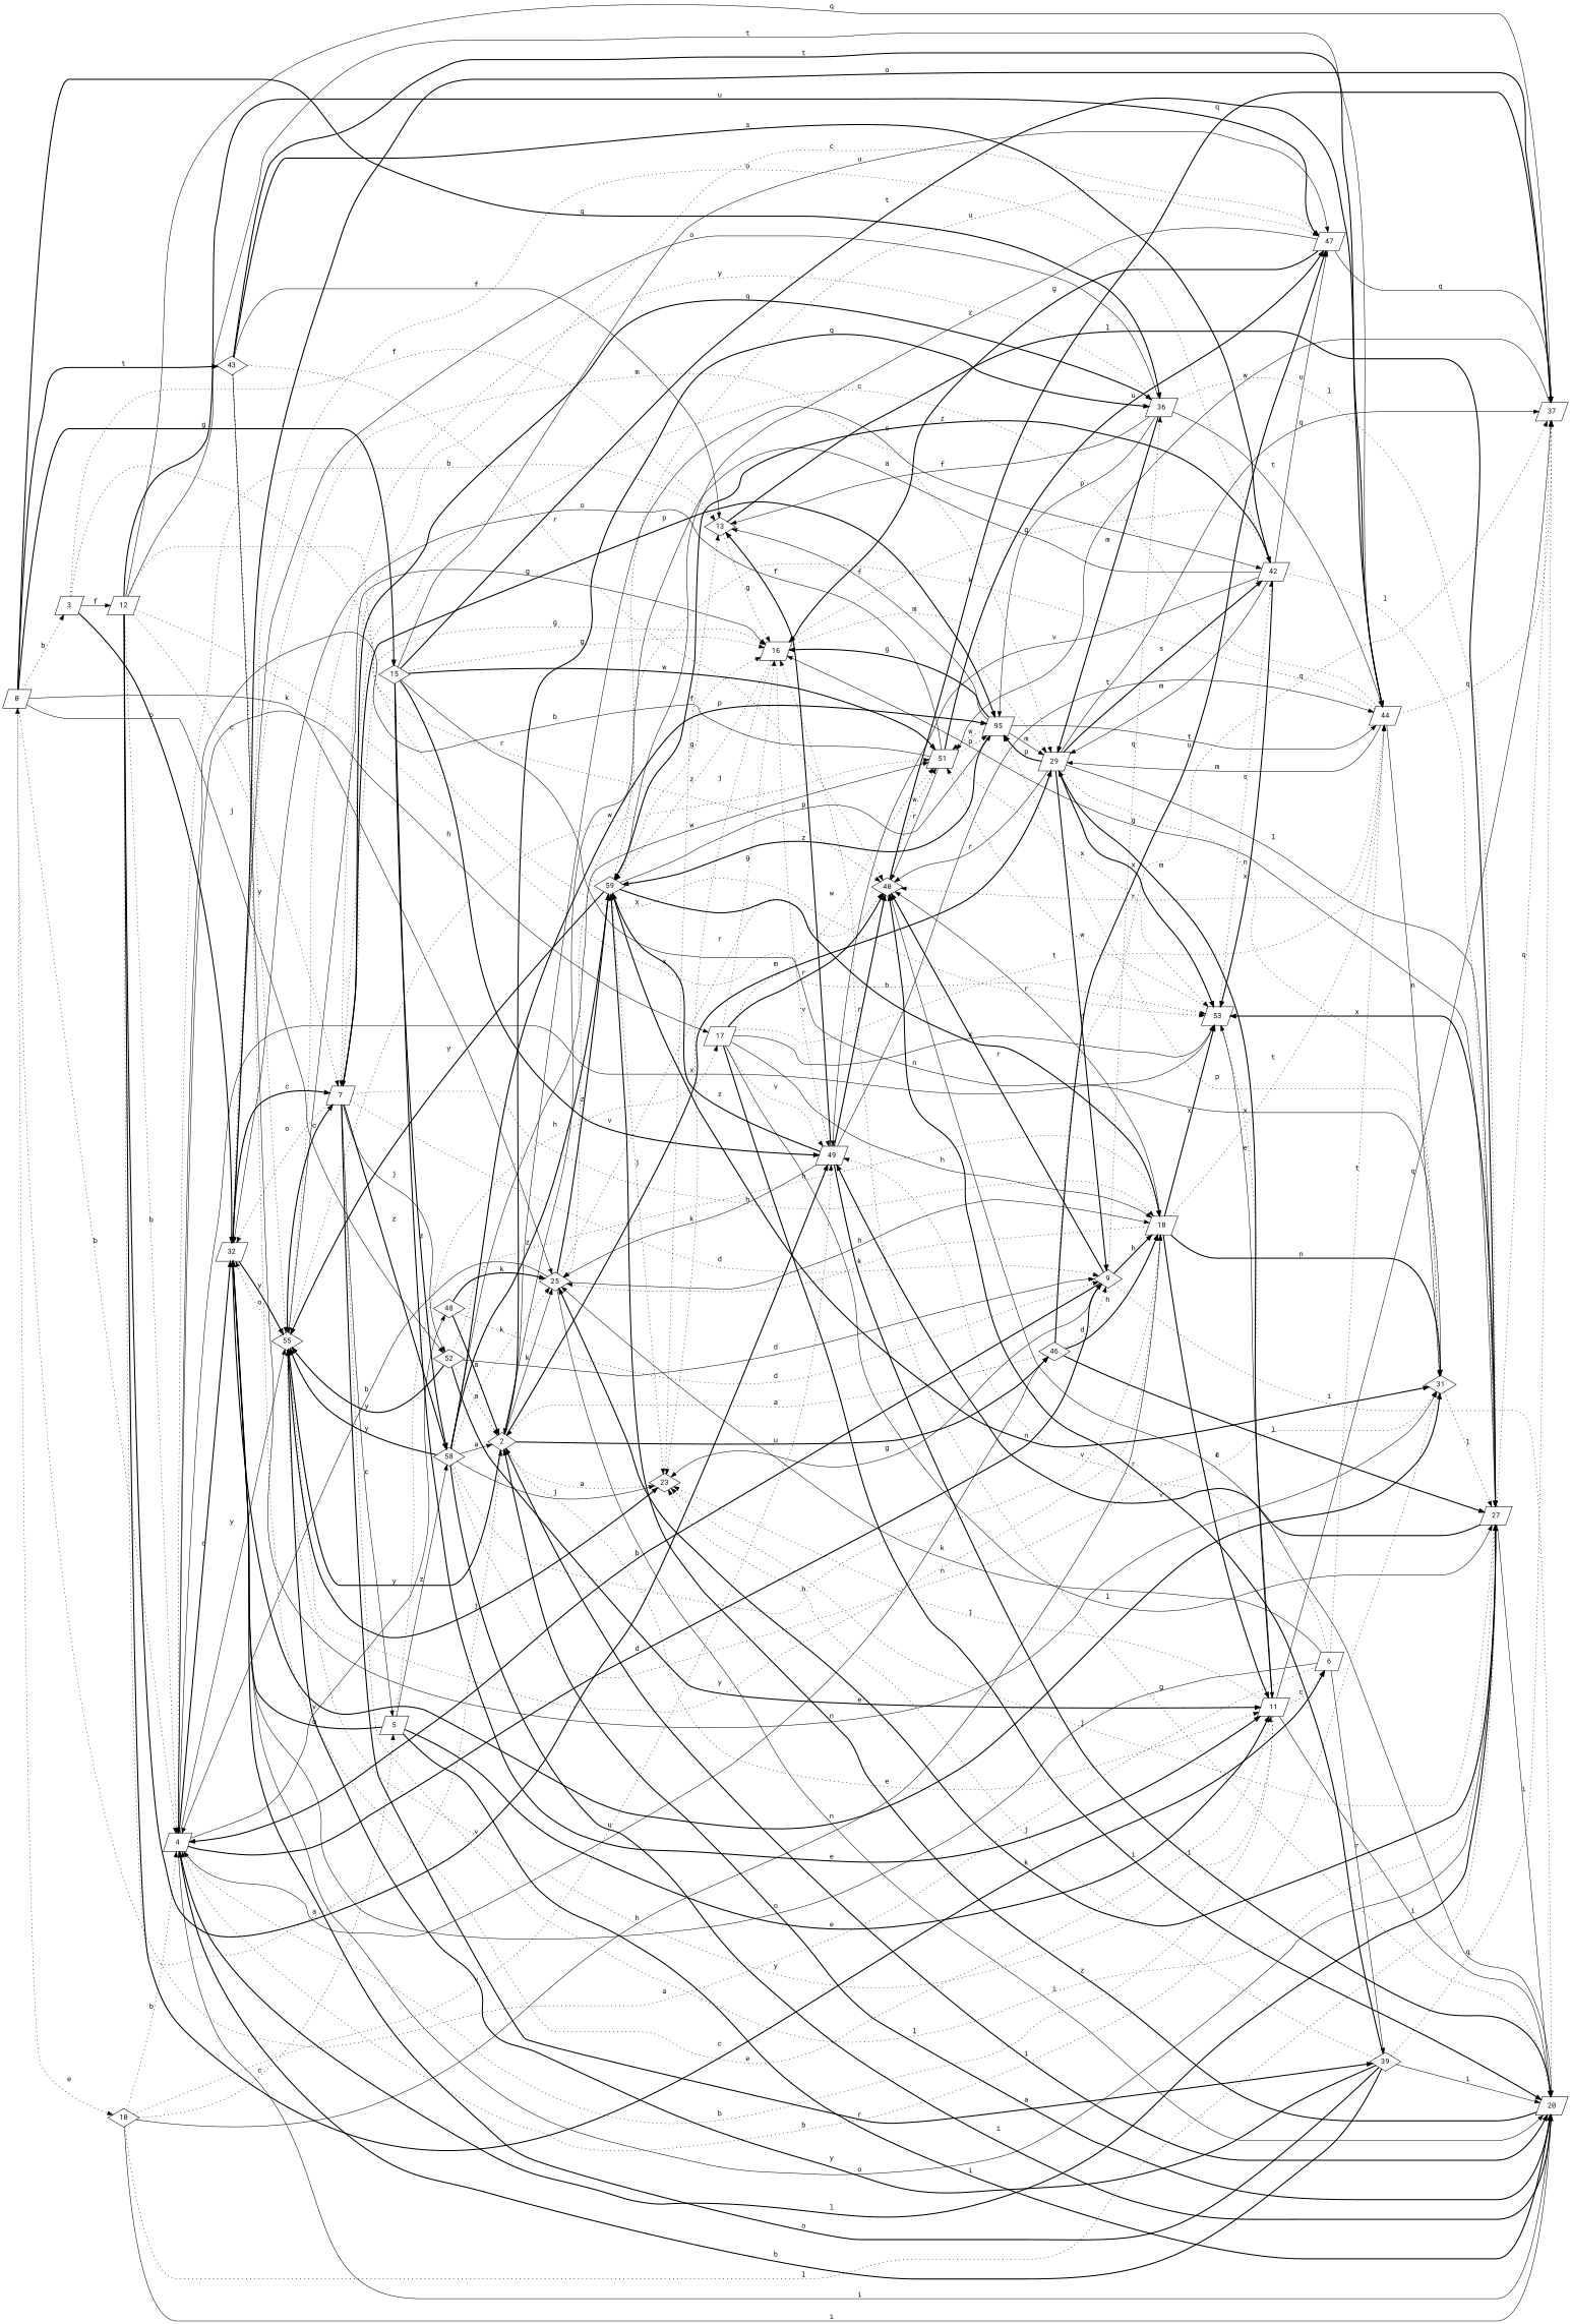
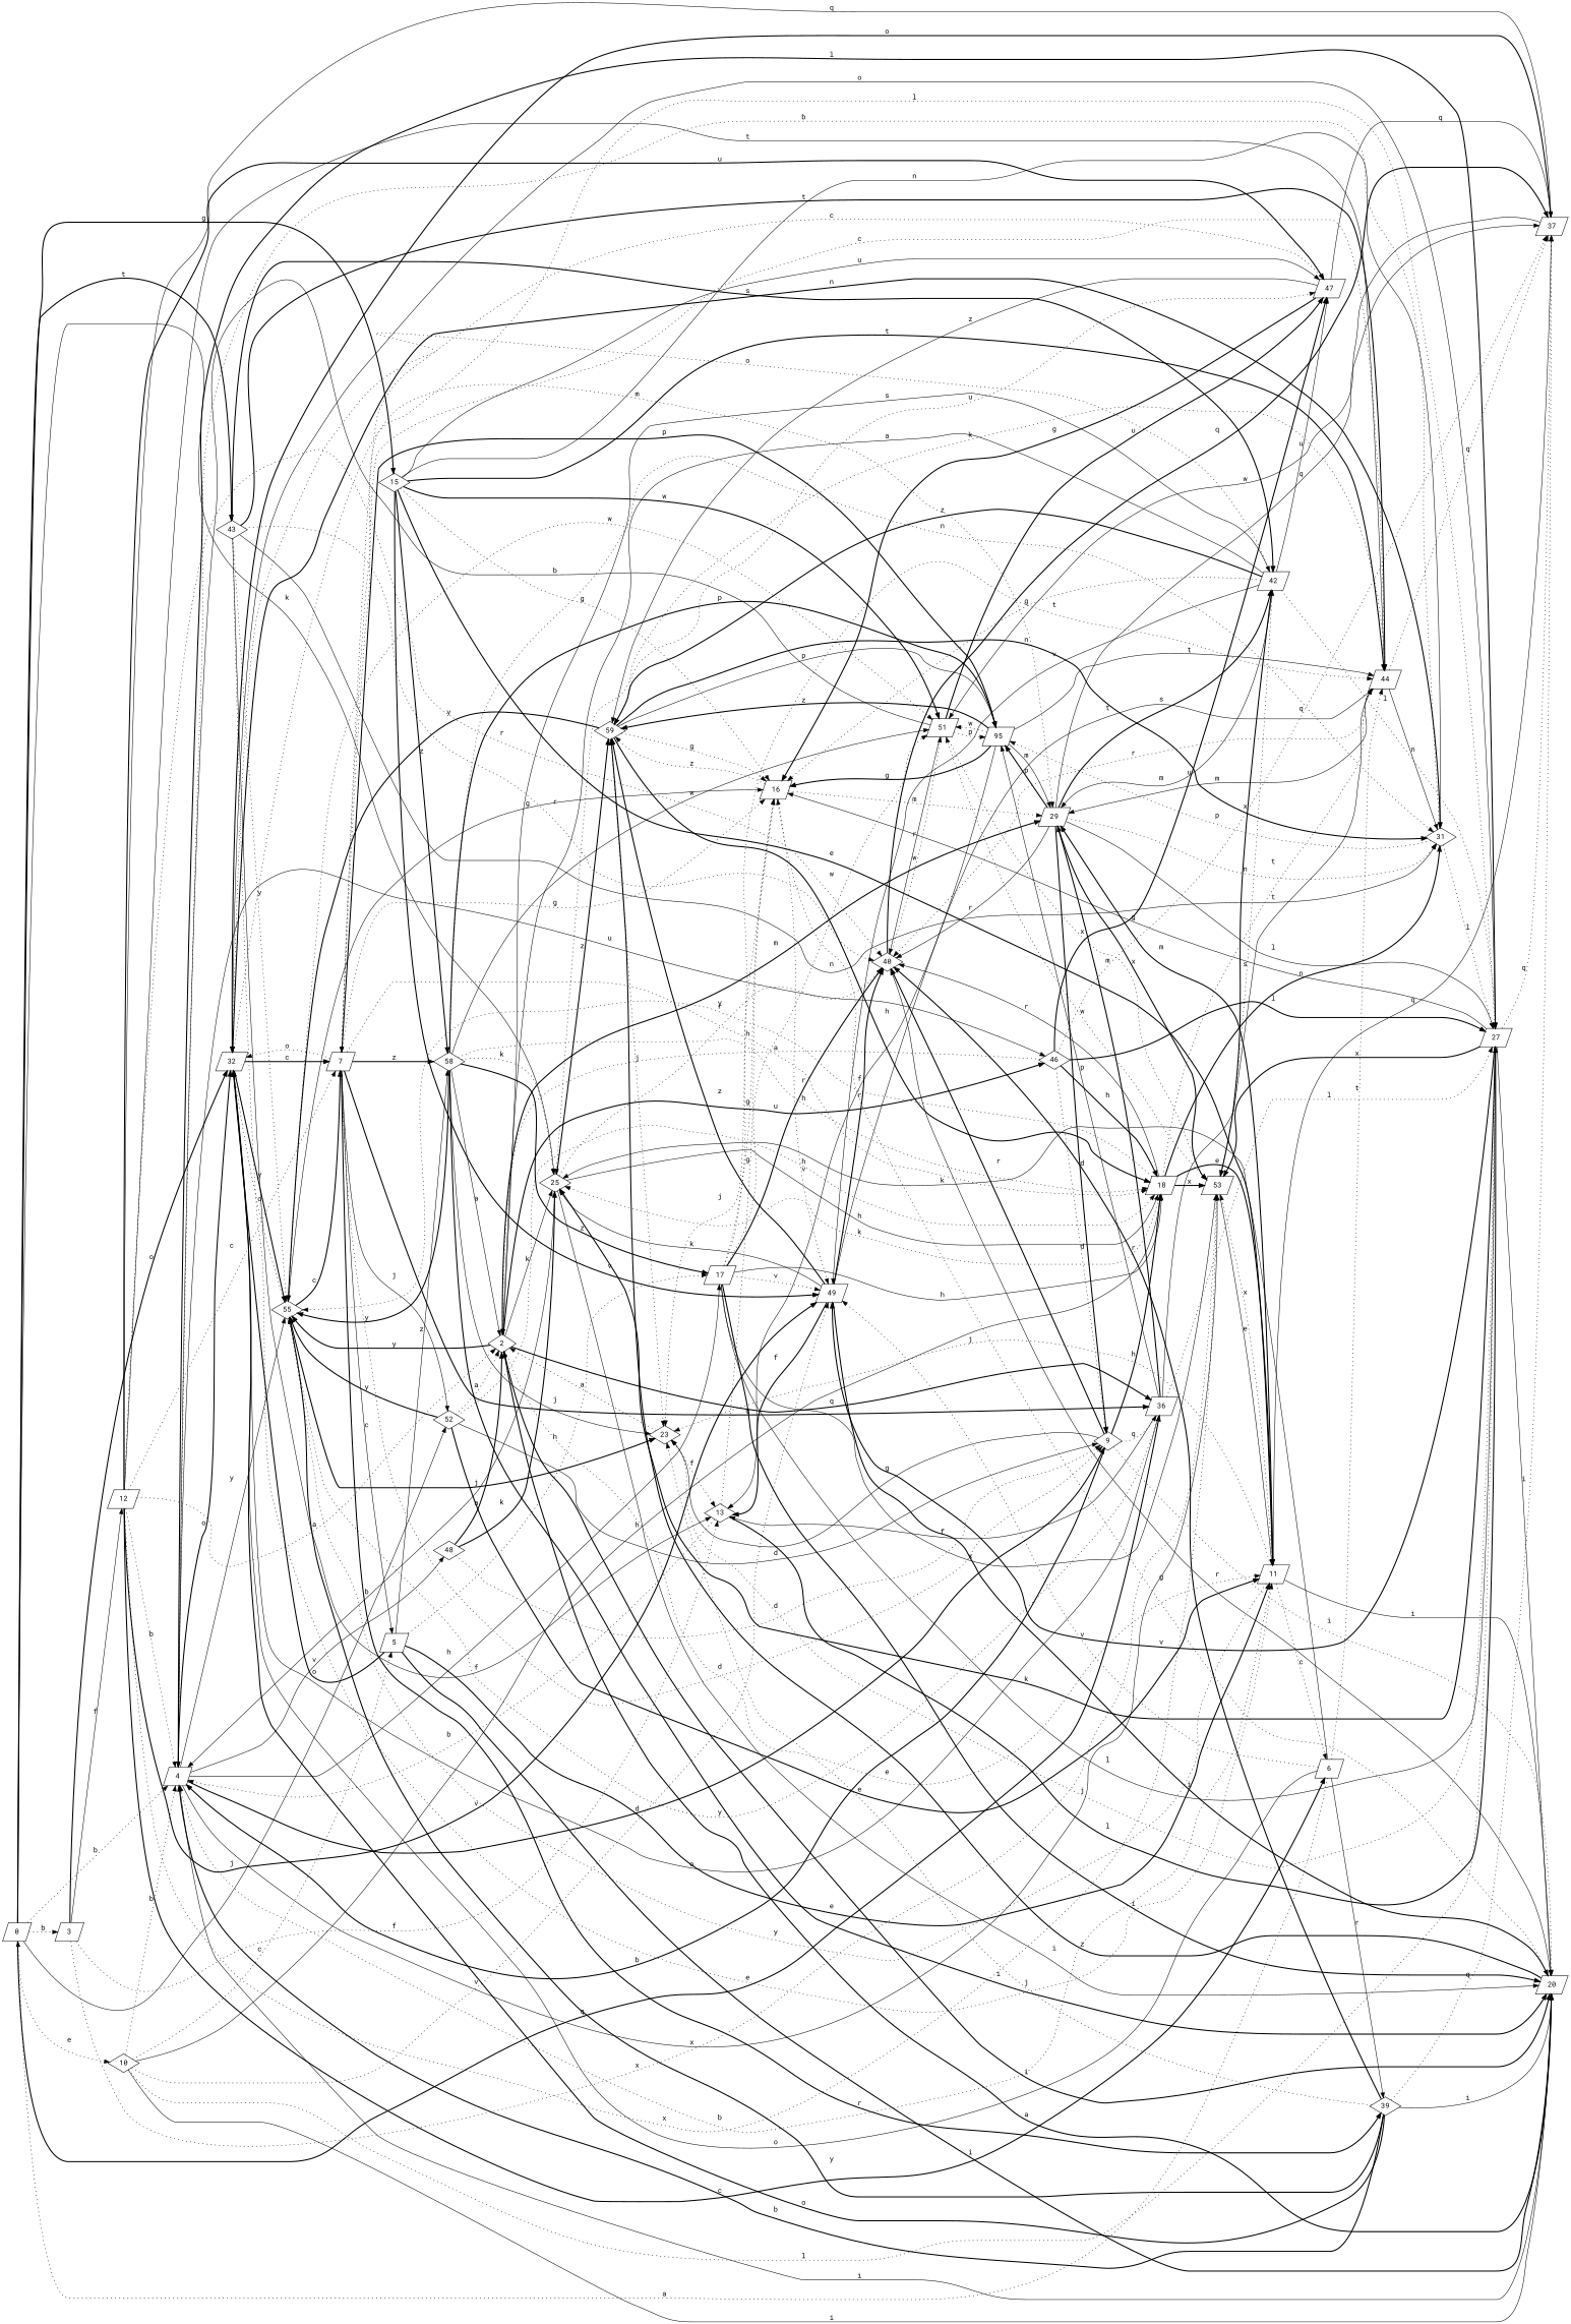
  strict digraph {
    fontname="Roboto Mono"
    rankdir=LR
    node [fontname="Roboto Mono" shape=parallelogram]
    edge [fontname="Roboto Mono" style=dotted]
    0
    3
    4
    10 [shape=diamond]
    15 [shape=diamond]
    n6 [label=52 shape=diamond]
    25 [shape=diamond]
    36
    43 [shape=diamond]
    12
    13 [shape=diamond]
    32
    53
    20
    46 [shape=diamond]
    55 [shape=diamond]
    9 [shape=diamond]
    17
    27
    48 [shape=diamond]
    5
    49
    18
    11
    58 [shape=diamond]
    44
    16
    47
    31 [shape=diamond]
    51
    2 [shape=diamond]
    40 [shape=diamond]
    59 [shape=diamond]
    29
    n35 [label=95]
    42
    6
    23 [shape=diamond]
    37
    7
    39 [shape=diamond]
    0 -> 3 [label=b]
    0 -> 4 [label=b]
    0 -> 10 [label=e]
    0 -> 15 [label=g style=bold]
    0 -> n6 [label=j style=solid]
    0 -> 25 [label=k style=solid]
    0 -> 36 [label=q style=bold]
    0 -> 43 [label=t style=bold]
    3 -> 12 [label=f style=solid]
    3 -> 13 [label=f]
    3 -> 32 [label=o style=bold]
    3 -> 53 [label=x]
    4 -> 32 [label=o style=bold]
    4 -> 53 [label=x style=solid]
    4 -> 20 [label=i style=solid]
    4 -> 46 [label=u style=solid]
    4 -> 55 [label=y style=solid]
    4 -> 9 [label=d style=bold]
    4 -> 17 [label=h style=solid]
    4 -> 27 [label=l style=bold]
    4 -> 48 [label=v style=solid]
    10 -> 4 [label=b]
    10 -> 20 [label=i style=solid]
    10 -> 27 [label=l]
    10 -> 5 [label=c]
    10 -> 49 [label=v]
    10 -> 18 [label=h style=solid]
    15 -> 49 [label=v style=bold]
    15 -> 11 [label=e style=bold]
    15 -> 58 [label=z style=bold]
    15 -> 44 [label=t style=bold]
    15 -> 16 [label=g]
    15 -> 47 [label=u style=solid]
    15 -> 31 [label=n style=solid]
    15 -> 51 [label=w style=bold]
    n6 -> 55 [label=y style=bold]
    n6 -> 9 [label=d style=solid]
    n6 -> 18 [label=h]
    n6 -> 11 [label=e style=bold]
    n6 -> 2 [label=a]
    25 -> 4 [label=b style=solid]
    25 -> 20 [label=i style=solid]
    25 -> 18 [label=h style=solid]
    25 -> 40 [label=r]
    25 -> 59 [label=z style=bold]
    36 -> 13 [label=f style=solid]
    36 -> 32 [label=o style=solid]
    36 -> 55 [label=y]
    36 -> 27 [label=l]
    36 -> 44 [label=t style=solid]
    36 -> 29 [label=m style=bold]
    36 -> n35 [label=p style=solid]
    43 -> 13 [label=f style=solid]
    43 -> 55 [label=y]
    43 -> 11 [label=e]
    43 -> 44 [label=t style=bold]
    43 -> 31 [label=n style=solid]
    43 -> 40 [label=r]
    43 -> 42 [label=s style=bold]
    12 -> 4 [label=b]
    12 -> 53 [label=x]
    12 -> 49 [label=v style=bold]
    12 -> 44 [label=t style=solid]
    12 -> 47 [label=u style=bold]
    12 -> 2 [label=a]
    12 -> 40 [label=r]
    12 -> 6 [label=c style=bold]
    12 -> 37 [label=q style=solid]
    12 -> 7 [label=c]
    13 -> 4 [label=b]
    13 -> 27 [label=l style=bold]
    13 -> 16 [label=g]
    32 -> 55 [label=y style=bold]
    32 -> 31 [label=n style=bold]
    32 -> 29 [label=m]
    32 -> 7 [label=c style=bold]
    53 -> 11 [label=e style=solid]
    53 -> 51 [label=w]
    53 -> 42 [label=s]
    20 -> 16 [label=g]
    20 -> 2 [label=a style=bold]
    20 -> 40 [label=r style=solid]
    20 -> 59 [label=z style=bold]
    46 -> 9 [label=d]
    46 -> 27 [label=l style=bold]
    46 -> 18 [label=h style=bold]
    46 -> 47 [label=u style=bold]
    46 -> 2 [label=a]
    46 -> 37 [label=q]
    55 -> 32 [label=o]
    55 -> 16 [label=g style=solid]
    55 -> 51 [label=w]
    55 -> 23 [label=j style=bold]
    55 -> 7 [label=c style=bold]
    9 -> 4 [label=b style=bold]
    9 -> 36 [label=q]
    9 -> 20 [label=i]
    9 -> 18 [label=h style=bold]
    9 -> 40 [label=r style=bold]
    9 -> 23 [label=g style=solid]
    17 -> 53 [label=x style=solid]
    17 -> 20 [label=i style=bold]
    17 -> 27 [label=l style=solid]
    17 -> 49 [label=v]
    17 -> 18 [label=h style=solid]
    17 -> 44 [label=t]
    17 -> 16 [label=g]
    17 -> 51 [label=w]
    17 -> 40 [label=r style=bold]
    27 -> 25 [label=k style=bold]
    27 -> 32 [label=o style=solid]
    27 -> 53 [label=x style=bold]
    27 -> 20 [label=i style=solid]
    27 -> 49 [label=v style=bold]
    27 -> 16 [label=g style=solid]
    27 -> 23 [label=j]
    27 -> 37 [label=q]
    48 -> 25 [label=k style=bold]
    48 -> 9 [label=d]
    48 -> 2 [label=a style=bold]
    5 -> 32 [label=o style=bold]
    5 -> 20 [label=i style=bold]
    5 -> 17 [label=h]
    5 -> 11 [label=e style=bold]
    5 -> 58 [label=z style=solid]
    49 -> 25 [label=k style=solid]
    49 -> 13 [label=f style=bold]
    49 -> 20 [label=i style=bold]
    49 -> 44 [label=t style=solid]
    49 -> 40 [label=r style=bold]
    49 -> 59 [label=z style=bold]
    18 -> 25 [label=k]
    18 -> 53 [label=x style=bold]
    18 -> 55 [label=y]
    18 -> 11 [label=e style=bold]
    18 -> 44 [label=t]
    18 -> 31 [label=n style=bold]
    18 -> 40 [label=r style=solid]
    11 -> 4 [label=b]
    11 -> 53 [label=x]
    11 -> 20 [label=i style=solid]
    11 -> 55 [label=y]
    11 -> 29 [label=m style=bold]
    11 -> 6 [label=c]
    11 -> 23 [label=j]
    11 -> 37 [label=q style=solid]
    58 -> 25 [label=k]
    58 -> 20 [label=i style=bold]
    58 -> 55 [label=y style=bold]
    58 -> 18 [label=h]
    58 -> 31 [label=n]
    58 -> 51 [label=w style=solid]
    58 -> 2 [label=a style=solid]
-   58 -> 59 [label=z style=bold]
+   58 -> 17 [label=z style=bold]
    58 -> n35 [label=p style=bold]
    58 -> 23 [label=j style=solid]
    44 -> 25 [label=k]
    44 -> 31 [label=n style=solid]
    44 -> 40 [label=r]
    44 -> 29 [label=m style=solid]
    44 -> 37 [label=q]
    44 -> 7 [label=c]
    16 -> 49 [label=v]
    16 -> 59 [label=z]
    16 -> 29 [label=m]
    16 -> 23 [label=j]
    47 -> 16 [label=g style=bold]
    47 -> 59 [label=z style=solid]
    47 -> 37 [label=q style=solid]
    47 -> 7 [label=c]
    31 -> 4 [label=b]
    31 -> 27 [label=l]
    31 -> n35 [label=p]
    51 -> 4 [label=b style=solid]
-   51 -> 32 [label=o style=solid]
    51 -> 53 [label=x]
    51 -> 47 [label=u style=bold]
    51 -> 40 [label=r style=solid]
    51 -> n35 [label=p]
    2 -> 25 [label=k style=solid]
    2 -> 36 [label=q style=bold]
    2 -> 20 [label=i style=bold]
    2 -> 46 [label=u style=bold]
    2 -> 55 [label=y style=bold]
    2 -> 11 [label=e]
    2 -> 29 [label=m style=bold]
    2 -> 42 [label=s style=solid]
    40 -> 51 [label=w]
    40 -> 37 [label=q style=bold]
    59 -> 55 [label=y style=bold]
    59 -> 18 [label=h style=bold]
    59 -> 16 [label=g]
    59 -> 47 [label=u]
    59 -> 31 [label=n style=bold]
    59 -> n35 [label=p style=solid]
    59 -> 23 [label=j]
    29 -> 53 [label=x style=bold]
    29 -> 9 [label=d style=bold]
    29 -> 27 [label=l style=solid]
    29 -> 31 [label=n]
    29 -> 40 [label=r style=solid]
    29 -> n35 [label=p style=bold]
    29 -> 42 [label=s style=bold]
    29 -> 37 [label=q style=solid]
    n35 -> 13 [label=f style=solid]
    n35 -> 44 [label=t style=solid]
    n35 -> 16 [label=g style=bold]
    n35 -> 51 [label=w]
    n35 -> 59 [label=z style=bold]
    n35 -> 29 [label=m style=solid]
    42 -> 32 [label=o]
    42 -> 53 [label=x style=bold]
    42 -> 27 [label=l]
    42 -> 49 [label=v style=solid]
    42 -> 16 [label=g]
    42 -> 47 [label=u style=solid]
    42 -> 2 [label=a style=solid]
    42 -> 59 [label=z style=bold]
    42 -> 29 [label=m style=solid]
    6 -> 0 [label=a]
    6 -> 25 [label=k style=solid]
    6 -> 32 [label=o style=solid]
    6 -> 49 [label=v]
    6 -> 44 [label=t]
    6 -> 39 [label=r style=solid]
    23 -> 13 [label=f]
    23 -> 2 [label=a]
    37 -> 32 [label=o style=bold]
    37 -> 51 [label=w style=solid]
    7 -> n6 [label=j style=solid]
    7 -> 36 [label=q style=bold]
    7 -> 32 [label=o]
    7 -> 9 [label=d]
    7 -> 27 [label=l]
    7 -> 5 [label=c style=solid]
    7 -> 18 [label=h]
    7 -> 58 [label=z style=bold]
    7 -> 16 [label=g]
    7 -> n35 [label=p style=bold]
    7 -> 39 [label=r style=bold]
    39 -> 4 [label=b style=bold]
    39 -> 32 [label=o style=bold]
    39 -> 20 [label=i style=solid]
    39 -> 55 [label=y style=bold]
    39 -> 40 [label=r style=bold]
    39 -> 23 [label=j]
    39 -> 37 [label=q]
  }
